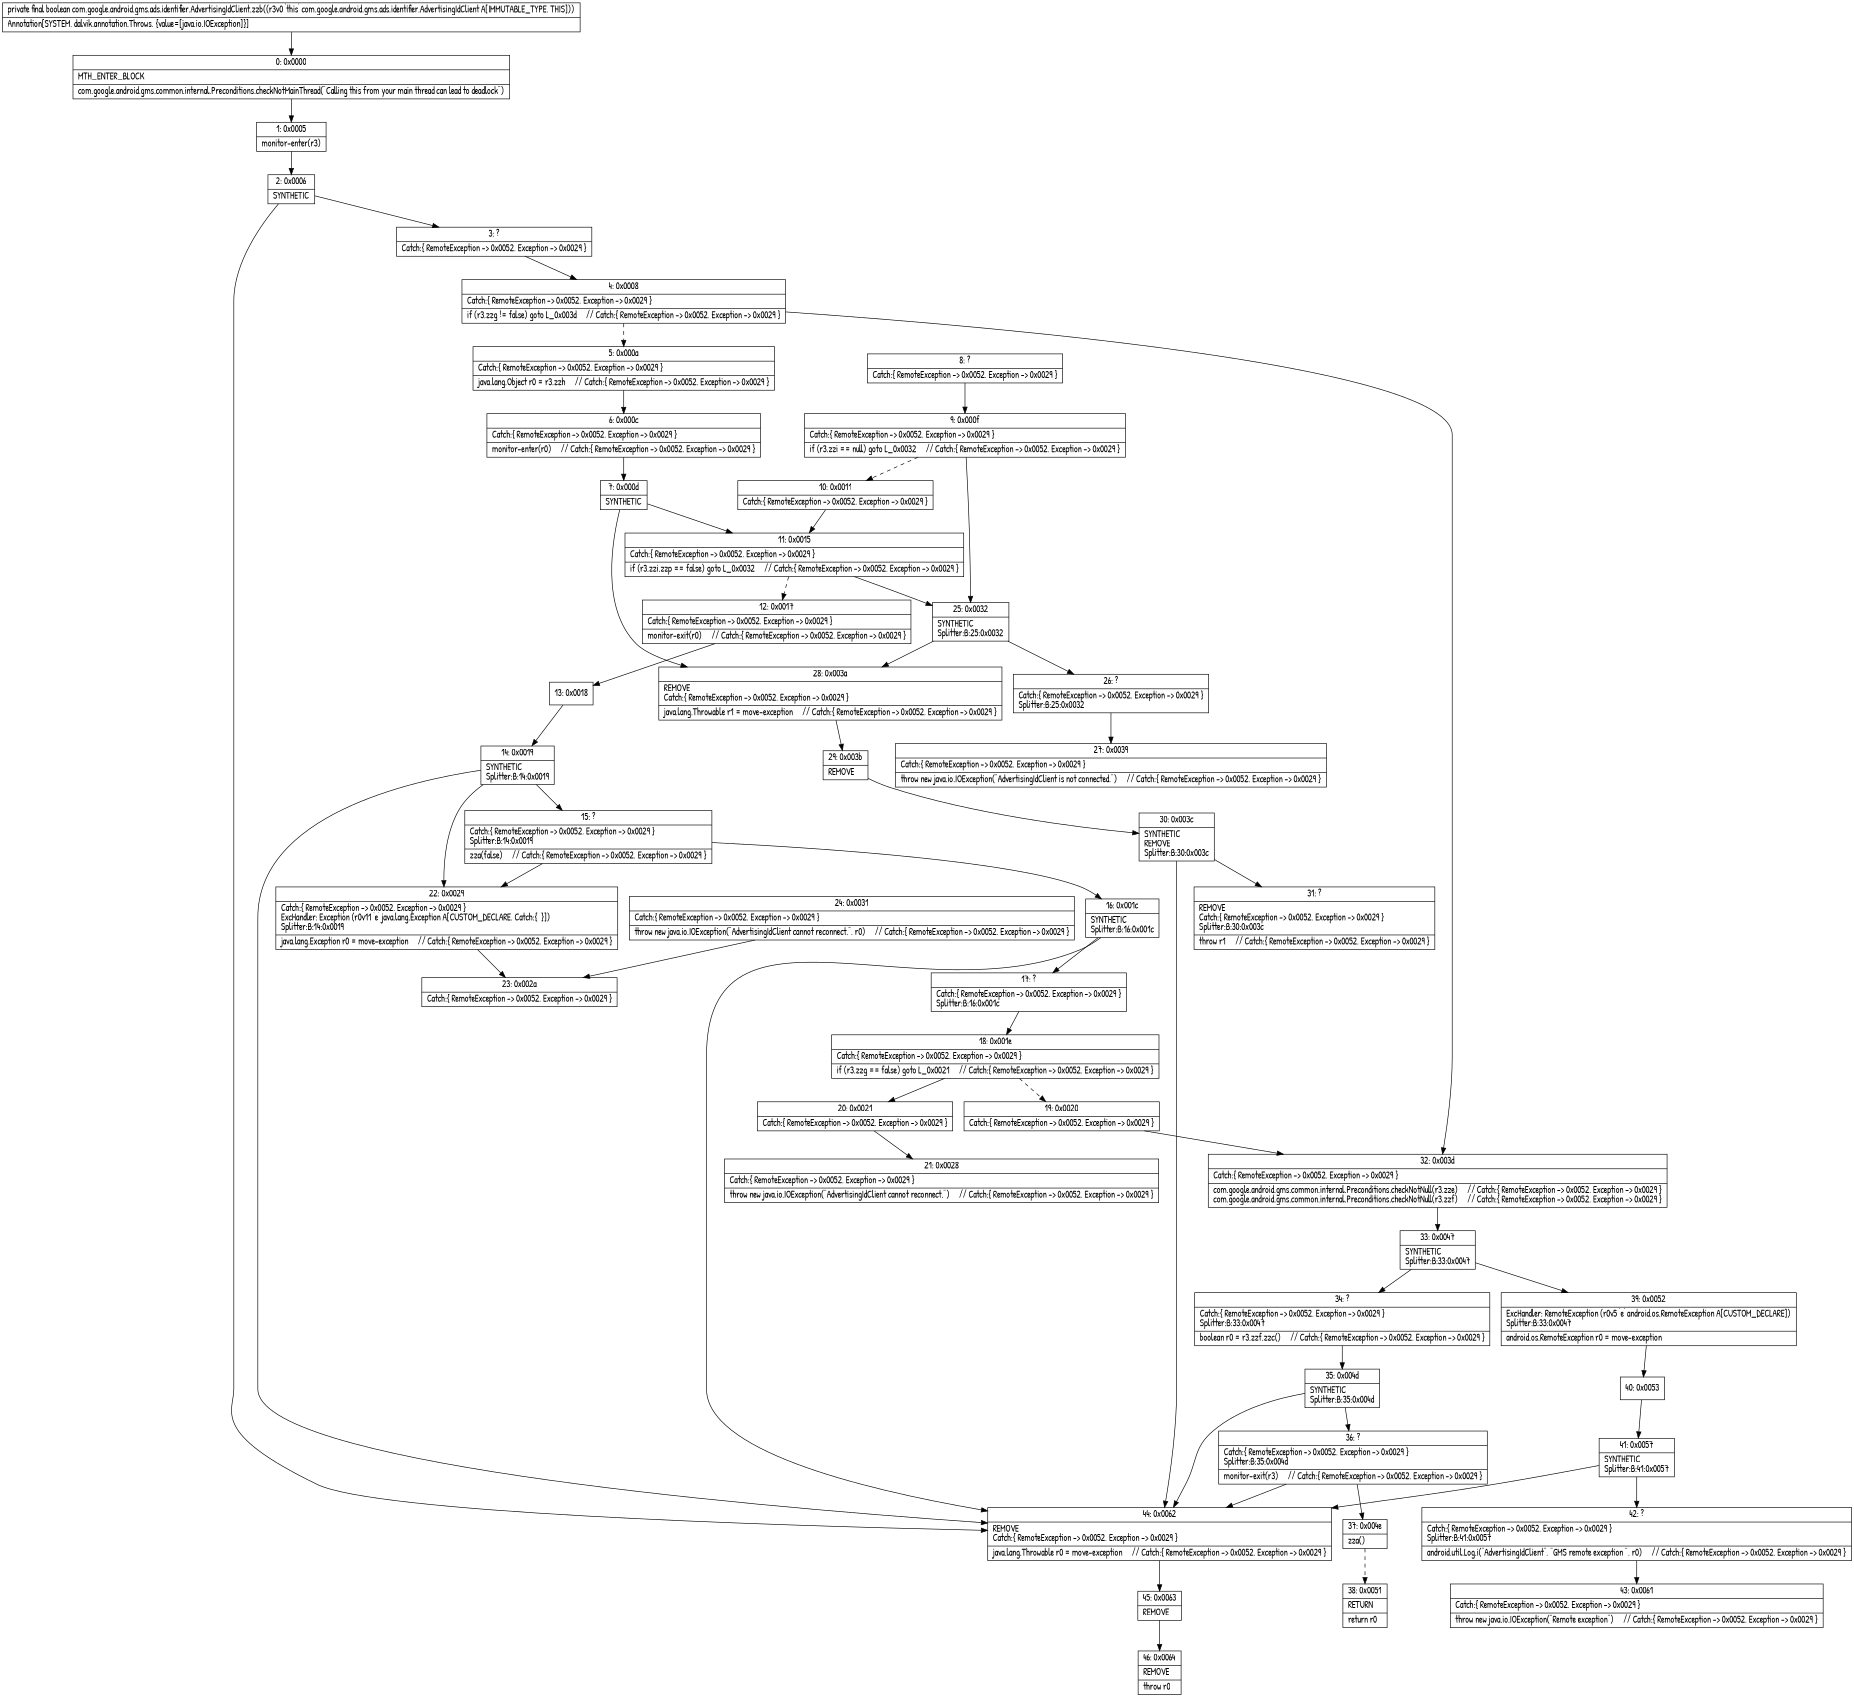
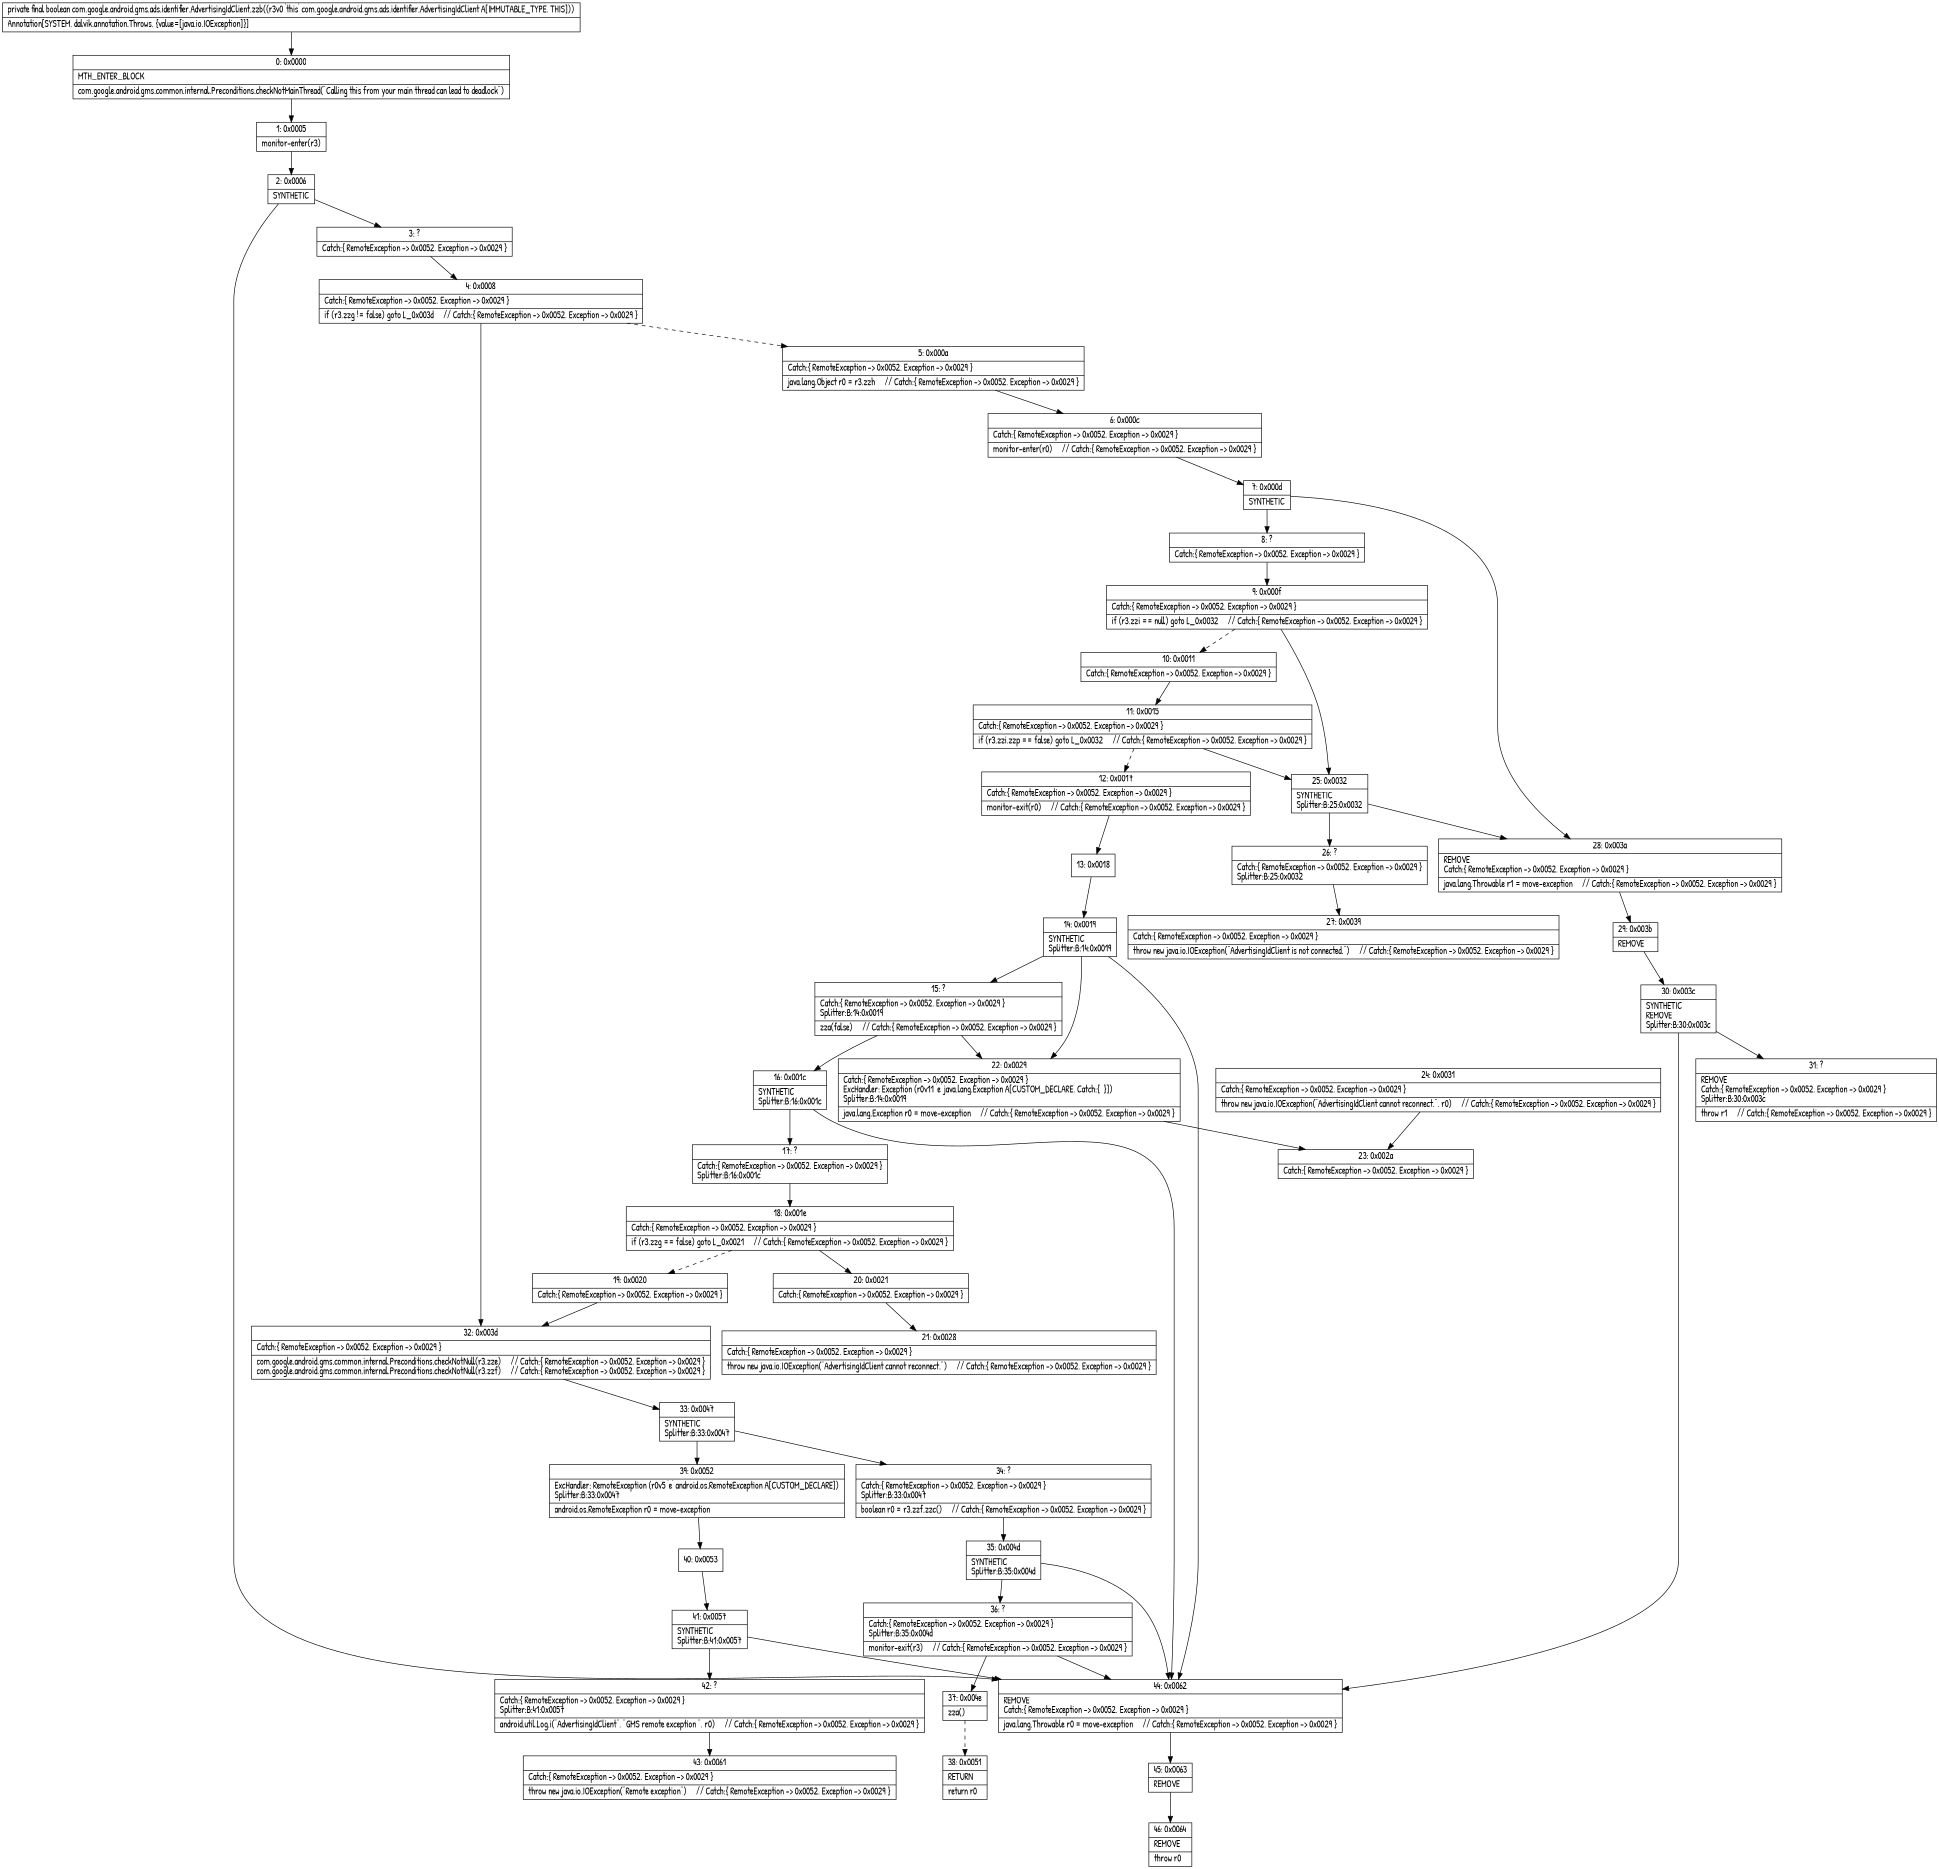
  digraph {
    fontname="Patrick Hand"
    node [fontname="Patrick Hand" shape=record]
    edge [fontname="Patrick Hand"]
    n1 [label="{0\:\ 0x0000|MTH_ENTER_BLOCK\l|com.google.android.gms.common.internal.Preconditions.checkNotMainThread(\"Calling this from your main thread can lead to deadlock\")\l}"]
    n2 [label="{1\:\ 0x0005|monitor\-enter(r3)\l}"]
    n3 [label="{2\:\ 0x0006|SYNTHETIC\l}"]
    n4 [label="{3\:\ ?|Catch:\{ RemoteException \-\> 0x0052, Exception \-\> 0x0029 \}\l}"]
    n5 [label="{44\:\ 0x0062|REMOVE\lCatch:\{ RemoteException \-\> 0x0052, Exception \-\> 0x0029 \}\l|java.lang.Throwable r0 = move\-exception     \/\/ Catch:\{ RemoteException \-\> 0x0052, Exception \-\> 0x0029 \}\l}"]
    n6 [label="{4\:\ 0x0008|Catch:\{ RemoteException \-\> 0x0052, Exception \-\> 0x0029 \}\l|if (r3.zzg != false) goto L_0x003d     \/\/ Catch:\{ RemoteException \-\> 0x0052, Exception \-\> 0x0029 \}\l}"]
    n7 [label="{45\:\ 0x0063|REMOVE\l}"]
    n8 [label="{5\:\ 0x000a|Catch:\{ RemoteException \-\> 0x0052, Exception \-\> 0x0029 \}\l|java.lang.Object r0 = r3.zzh     \/\/ Catch:\{ RemoteException \-\> 0x0052, Exception \-\> 0x0029 \}\l}"]
    n9 [label="{32\:\ 0x003d|Catch:\{ RemoteException \-\> 0x0052, Exception \-\> 0x0029 \}\l|com.google.android.gms.common.internal.Preconditions.checkNotNull(r3.zze)     \/\/ Catch:\{ RemoteException \-\> 0x0052, Exception \-\> 0x0029 \}\lcom.google.android.gms.common.internal.Preconditions.checkNotNull(r3.zzf)     \/\/ Catch:\{ RemoteException \-\> 0x0052, Exception \-\> 0x0029 \}\l}"]
    n10 [label="{6\:\ 0x000c|Catch:\{ RemoteException \-\> 0x0052, Exception \-\> 0x0029 \}\l|monitor\-enter(r0)     \/\/ Catch:\{ RemoteException \-\> 0x0052, Exception \-\> 0x0029 \}\l}"]
    n11 [label="{33\:\ 0x0047|SYNTHETIC\lSplitter:B:33:0x0047\l}"]
    n12 [label="{7\:\ 0x000d|SYNTHETIC\l}"]
    n13 [label="{8\:\ ?|Catch:\{ RemoteException \-\> 0x0052, Exception \-\> 0x0029 \}\l}"]
    n14 [label="{28\:\ 0x003a|REMOVE\lCatch:\{ RemoteException \-\> 0x0052, Exception \-\> 0x0029 \}\l|java.lang.Throwable r1 = move\-exception     \/\/ Catch:\{ RemoteException \-\> 0x0052, Exception \-\> 0x0029 \}\l}"]
    n15 [label="{9\:\ 0x000f|Catch:\{ RemoteException \-\> 0x0052, Exception \-\> 0x0029 \}\l|if (r3.zzi == null) goto L_0x0032     \/\/ Catch:\{ RemoteException \-\> 0x0052, Exception \-\> 0x0029 \}\l}"]
    n16 [label="{29\:\ 0x003b|REMOVE\l}"]
    n17 [label="{10\:\ 0x0011|Catch:\{ RemoteException \-\> 0x0052, Exception \-\> 0x0029 \}\l}"]
    n18 [label="{25\:\ 0x0032|SYNTHETIC\lSplitter:B:25:0x0032\l}"]
    n19 [label="{11\:\ 0x0015|Catch:\{ RemoteException \-\> 0x0052, Exception \-\> 0x0029 \}\l|if (r3.zzi.zzp == false) goto L_0x0032     \/\/ Catch:\{ RemoteException \-\> 0x0052, Exception \-\> 0x0029 \}\l}"]
    n20 [label="{26\:\ ?|Catch:\{ RemoteException \-\> 0x0052, Exception \-\> 0x0029 \}\lSplitter:B:25:0x0032\l}"]
    n21 [label="{12\:\ 0x0017|Catch:\{ RemoteException \-\> 0x0052, Exception \-\> 0x0029 \}\l|monitor\-exit(r0)     \/\/ Catch:\{ RemoteException \-\> 0x0052, Exception \-\> 0x0029 \}\l}"]
    n22 [label="{13\:\ 0x0018}"]
    n23 [label="{14\:\ 0x0019|SYNTHETIC\lSplitter:B:14:0x0019\l}"]
    n24 [label="{15\:\ ?|Catch:\{ RemoteException \-\> 0x0052, Exception \-\> 0x0029 \}\lSplitter:B:14:0x0019\l|zza(false)     \/\/ Catch:\{ RemoteException \-\> 0x0052, Exception \-\> 0x0029 \}\l}"]
    n25 [label="{22\:\ 0x0029|Catch:\{ RemoteException \-\> 0x0052, Exception \-\> 0x0029 \}\lExcHandler: Exception (r0v11 'e' java.lang.Exception A[CUSTOM_DECLARE, Catch:\{  \}])\lSplitter:B:14:0x0019\l|java.lang.Exception r0 = move\-exception     \/\/ Catch:\{ RemoteException \-\> 0x0052, Exception \-\> 0x0029 \}\l}"]
    n26 [label="{16\:\ 0x001c|SYNTHETIC\lSplitter:B:16:0x001c\l}"]
    n27 [label="{23\:\ 0x002a|Catch:\{ RemoteException \-\> 0x0052, Exception \-\> 0x0029 \}\l}"]
    n28 [label="{17\:\ ?|Catch:\{ RemoteException \-\> 0x0052, Exception \-\> 0x0029 \}\lSplitter:B:16:0x001c\l}"]
    n29 [label="{18\:\ 0x001e|Catch:\{ RemoteException \-\> 0x0052, Exception \-\> 0x0029 \}\l|if (r3.zzg == false) goto L_0x0021     \/\/ Catch:\{ RemoteException \-\> 0x0052, Exception \-\> 0x0029 \}\l}"]
    n30 [label="{19\:\ 0x0020|Catch:\{ RemoteException \-\> 0x0052, Exception \-\> 0x0029 \}\l}"]
    n31 [label="{20\:\ 0x0021|Catch:\{ RemoteException \-\> 0x0052, Exception \-\> 0x0029 \}\l}"]
    n32 [label="{21\:\ 0x0028|Catch:\{ RemoteException \-\> 0x0052, Exception \-\> 0x0029 \}\l|throw new java.io.IOException(\"AdvertisingIdClient cannot reconnect.\")     \/\/ Catch:\{ RemoteException \-\> 0x0052, Exception \-\> 0x0029 \}\l}"]
    n33 [label="{24\:\ 0x0031|Catch:\{ RemoteException \-\> 0x0052, Exception \-\> 0x0029 \}\l|throw new java.io.IOException(\"AdvertisingIdClient cannot reconnect.\", r0)     \/\/ Catch:\{ RemoteException \-\> 0x0052, Exception \-\> 0x0029 \}\l}"]
    n34 [label="{27\:\ 0x0039|Catch:\{ RemoteException \-\> 0x0052, Exception \-\> 0x0029 \}\l|throw new java.io.IOException(\"AdvertisingIdClient is not connected.\")     \/\/ Catch:\{ RemoteException \-\> 0x0052, Exception \-\> 0x0029 \}\l}"]
    n35 [label="{30\:\ 0x003c|SYNTHETIC\lREMOVE\lSplitter:B:30:0x003c\l}"]
    n36 [label="{31\:\ ?|REMOVE\lCatch:\{ RemoteException \-\> 0x0052, Exception \-\> 0x0029 \}\lSplitter:B:30:0x003c\l|throw r1     \/\/ Catch:\{ RemoteException \-\> 0x0052, Exception \-\> 0x0029 \}\l}"]
    n37 [label="{34\:\ ?|Catch:\{ RemoteException \-\> 0x0052, Exception \-\> 0x0029 \}\lSplitter:B:33:0x0047\l|boolean r0 = r3.zzf.zzc()     \/\/ Catch:\{ RemoteException \-\> 0x0052, Exception \-\> 0x0029 \}\l}"]
    n38 [label="{39\:\ 0x0052|ExcHandler: RemoteException (r0v5 'e' android.os.RemoteException A[CUSTOM_DECLARE])\lSplitter:B:33:0x0047\l|android.os.RemoteException r0 = move\-exception\l}"]
    n39 [label="{35\:\ 0x004d|SYNTHETIC\lSplitter:B:35:0x004d\l}"]
    n40 [label="{40\:\ 0x0053}"]
    n41 [label="{36\:\ ?|Catch:\{ RemoteException \-\> 0x0052, Exception \-\> 0x0029 \}\lSplitter:B:35:0x004d\l|monitor\-exit(r3)     \/\/ Catch:\{ RemoteException \-\> 0x0052, Exception \-\> 0x0029 \}\l}"]
    n42 [label="{37\:\ 0x004e|zza()\l}"]
    n43 [label="{38\:\ 0x0051|RETURN\l|return r0\l}"]
    n44 [label="{41\:\ 0x0057|SYNTHETIC\lSplitter:B:41:0x0057\l}"]
    n45 [label="{42\:\ ?|Catch:\{ RemoteException \-\> 0x0052, Exception \-\> 0x0029 \}\lSplitter:B:41:0x0057\l|android.util.Log.i(\"AdvertisingIdClient\", \"GMS remote exception \", r0)     \/\/ Catch:\{ RemoteException \-\> 0x0052, Exception \-\> 0x0029 \}\l}"]
    n46 [label="{43\:\ 0x0061|Catch:\{ RemoteException \-\> 0x0052, Exception \-\> 0x0029 \}\l|throw new java.io.IOException(\"Remote exception\")     \/\/ Catch:\{ RemoteException \-\> 0x0052, Exception \-\> 0x0029 \}\l}"]
    n47 [label="{46\:\ 0x0064|REMOVE\l|throw r0\l}"]
    n48 [label="{private final boolean com.google.android.gms.ads.identifier.AdvertisingIdClient.zzb((r3v0 'this' com.google.android.gms.ads.identifier.AdvertisingIdClient A[IMMUTABLE_TYPE, THIS]))  | Annotation[SYSTEM, dalvik.annotation.Throws, \{value=[java.io.IOException]\}]\l}"]
    n1 -> n2
    n2 -> n3
    n3 -> n4
    n3 -> n5
    n4 -> n6
    n5 -> n7
    n6 -> n8 [style=dashed]
    n6 -> n9
    n7 -> n47
    n8 -> n10
    n9 -> n11
    n10 -> n12
    n11 -> n37
    n11 -> n38
-   n12 -> n19
+   n12 -> n13
    n12 -> n14
    n13 -> n15
    n14 -> n16
    n15 -> n17 [style=dashed]
    n15 -> n18
    n16 -> n35
    n17 -> n19
    n18 -> n14
    n18 -> n20
    n19 -> n18
    n19 -> n21 [style=dashed]
    n20 -> n34
    n21 -> n22
    n22 -> n23
    n23 -> n5
    n23 -> n24
    n23 -> n25
    n24 -> n25
    n24 -> n26
    n25 -> n27
    n26 -> n5
    n26 -> n28
    n28 -> n29
    n29 -> n30 [style=dashed]
    n29 -> n31
    n30 -> n9
    n31 -> n32
    n33 -> n27
    n35 -> n5
    n35 -> n36
    n37 -> n39
    n38 -> n40
    n39 -> n5
    n39 -> n41
    n40 -> n44
    n41 -> n5
    n41 -> n42
    n42 -> n43 [style=dashed]
    n44 -> n5
    n44 -> n45
    n45 -> n46
    n48 -> n1
  }
